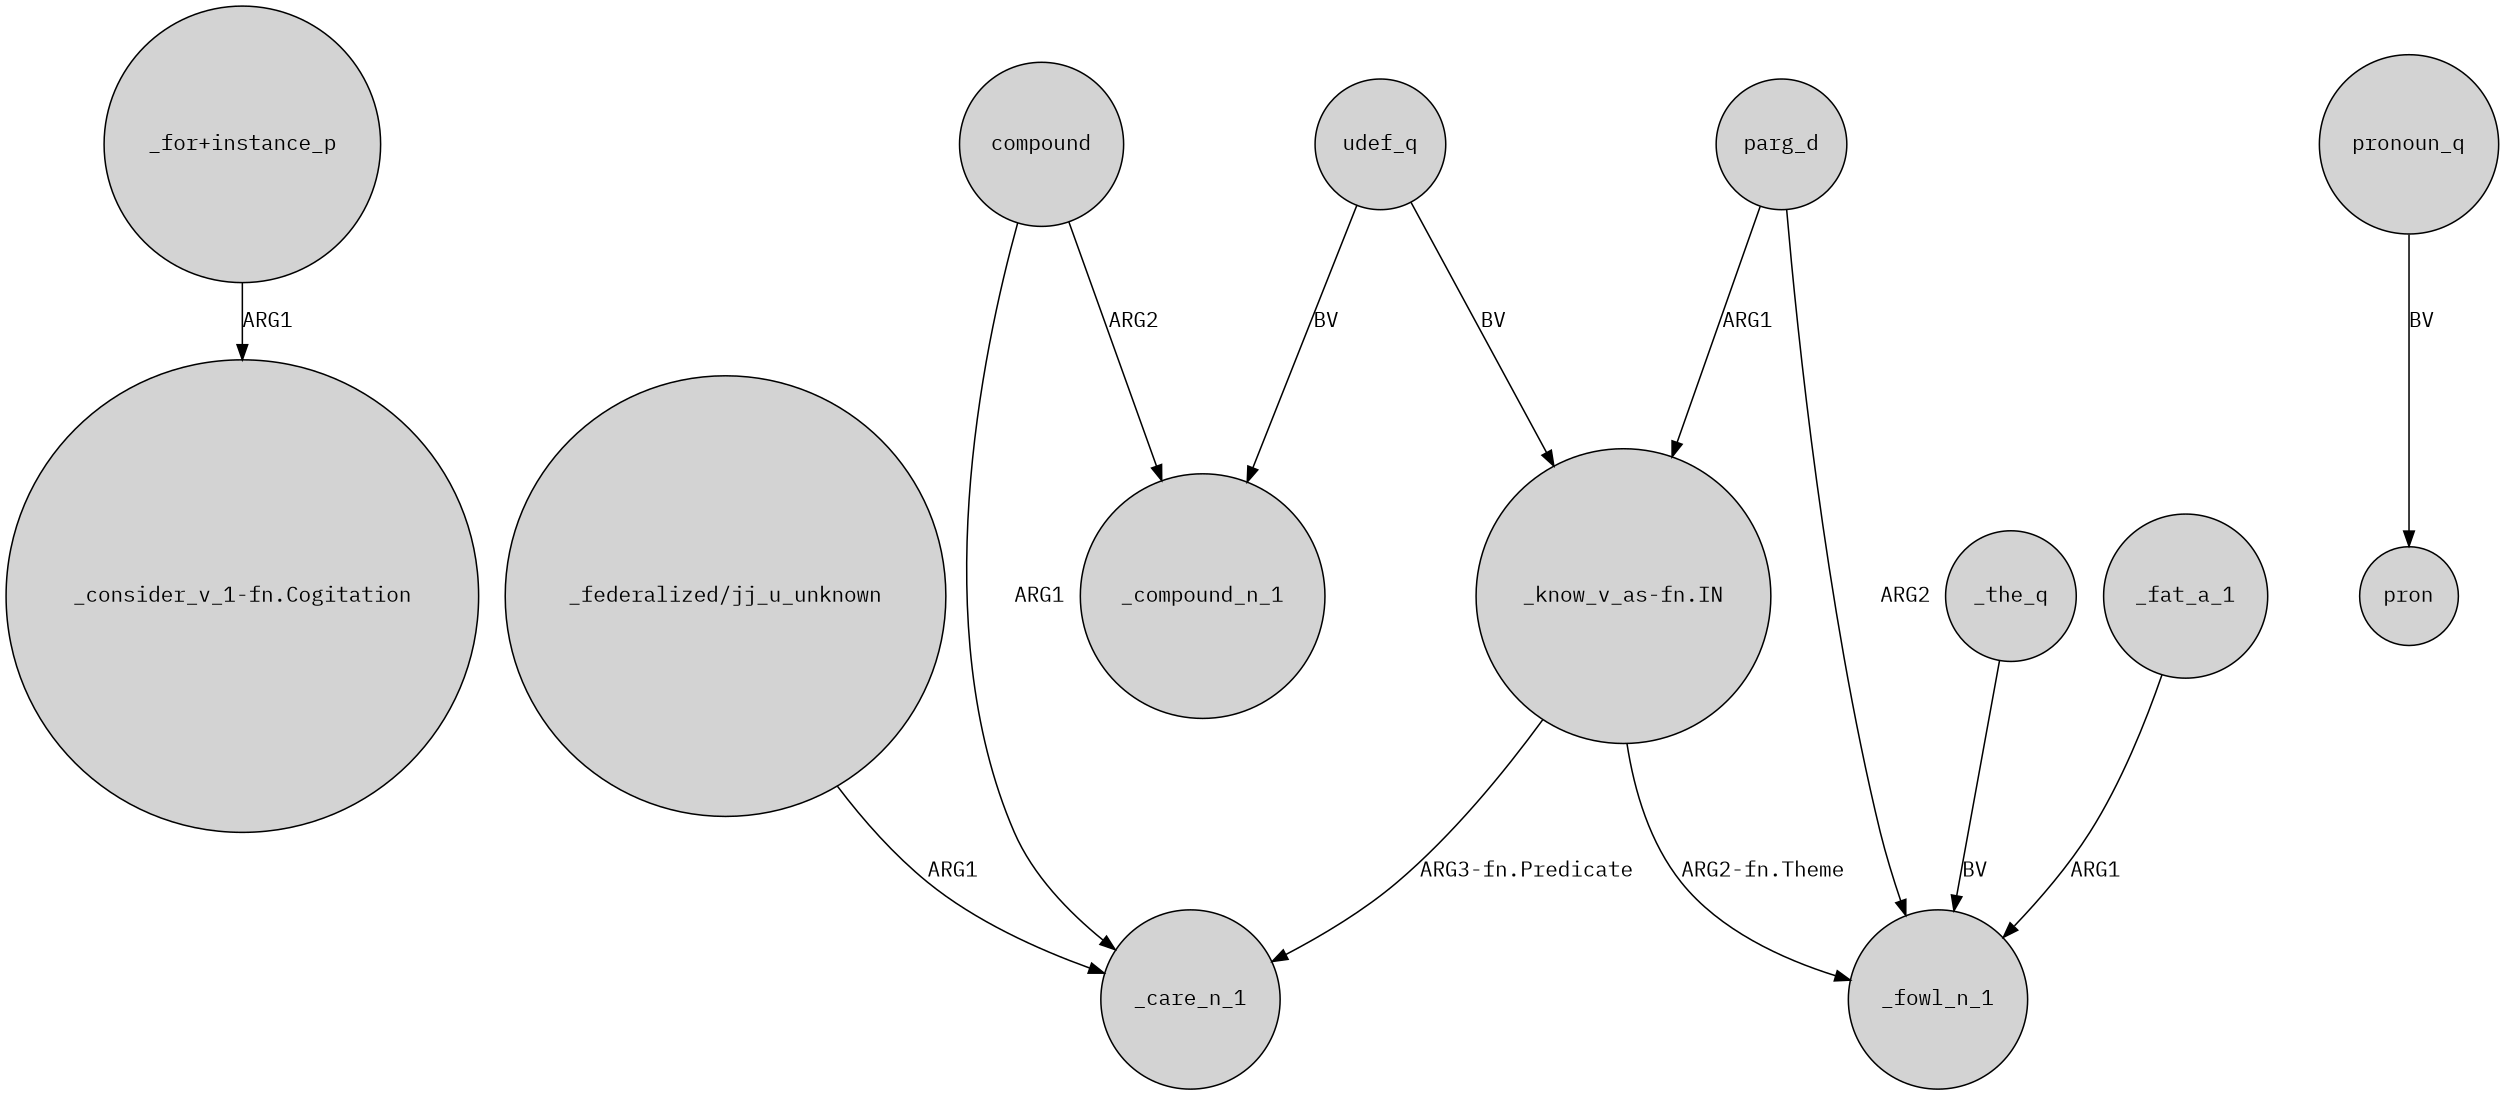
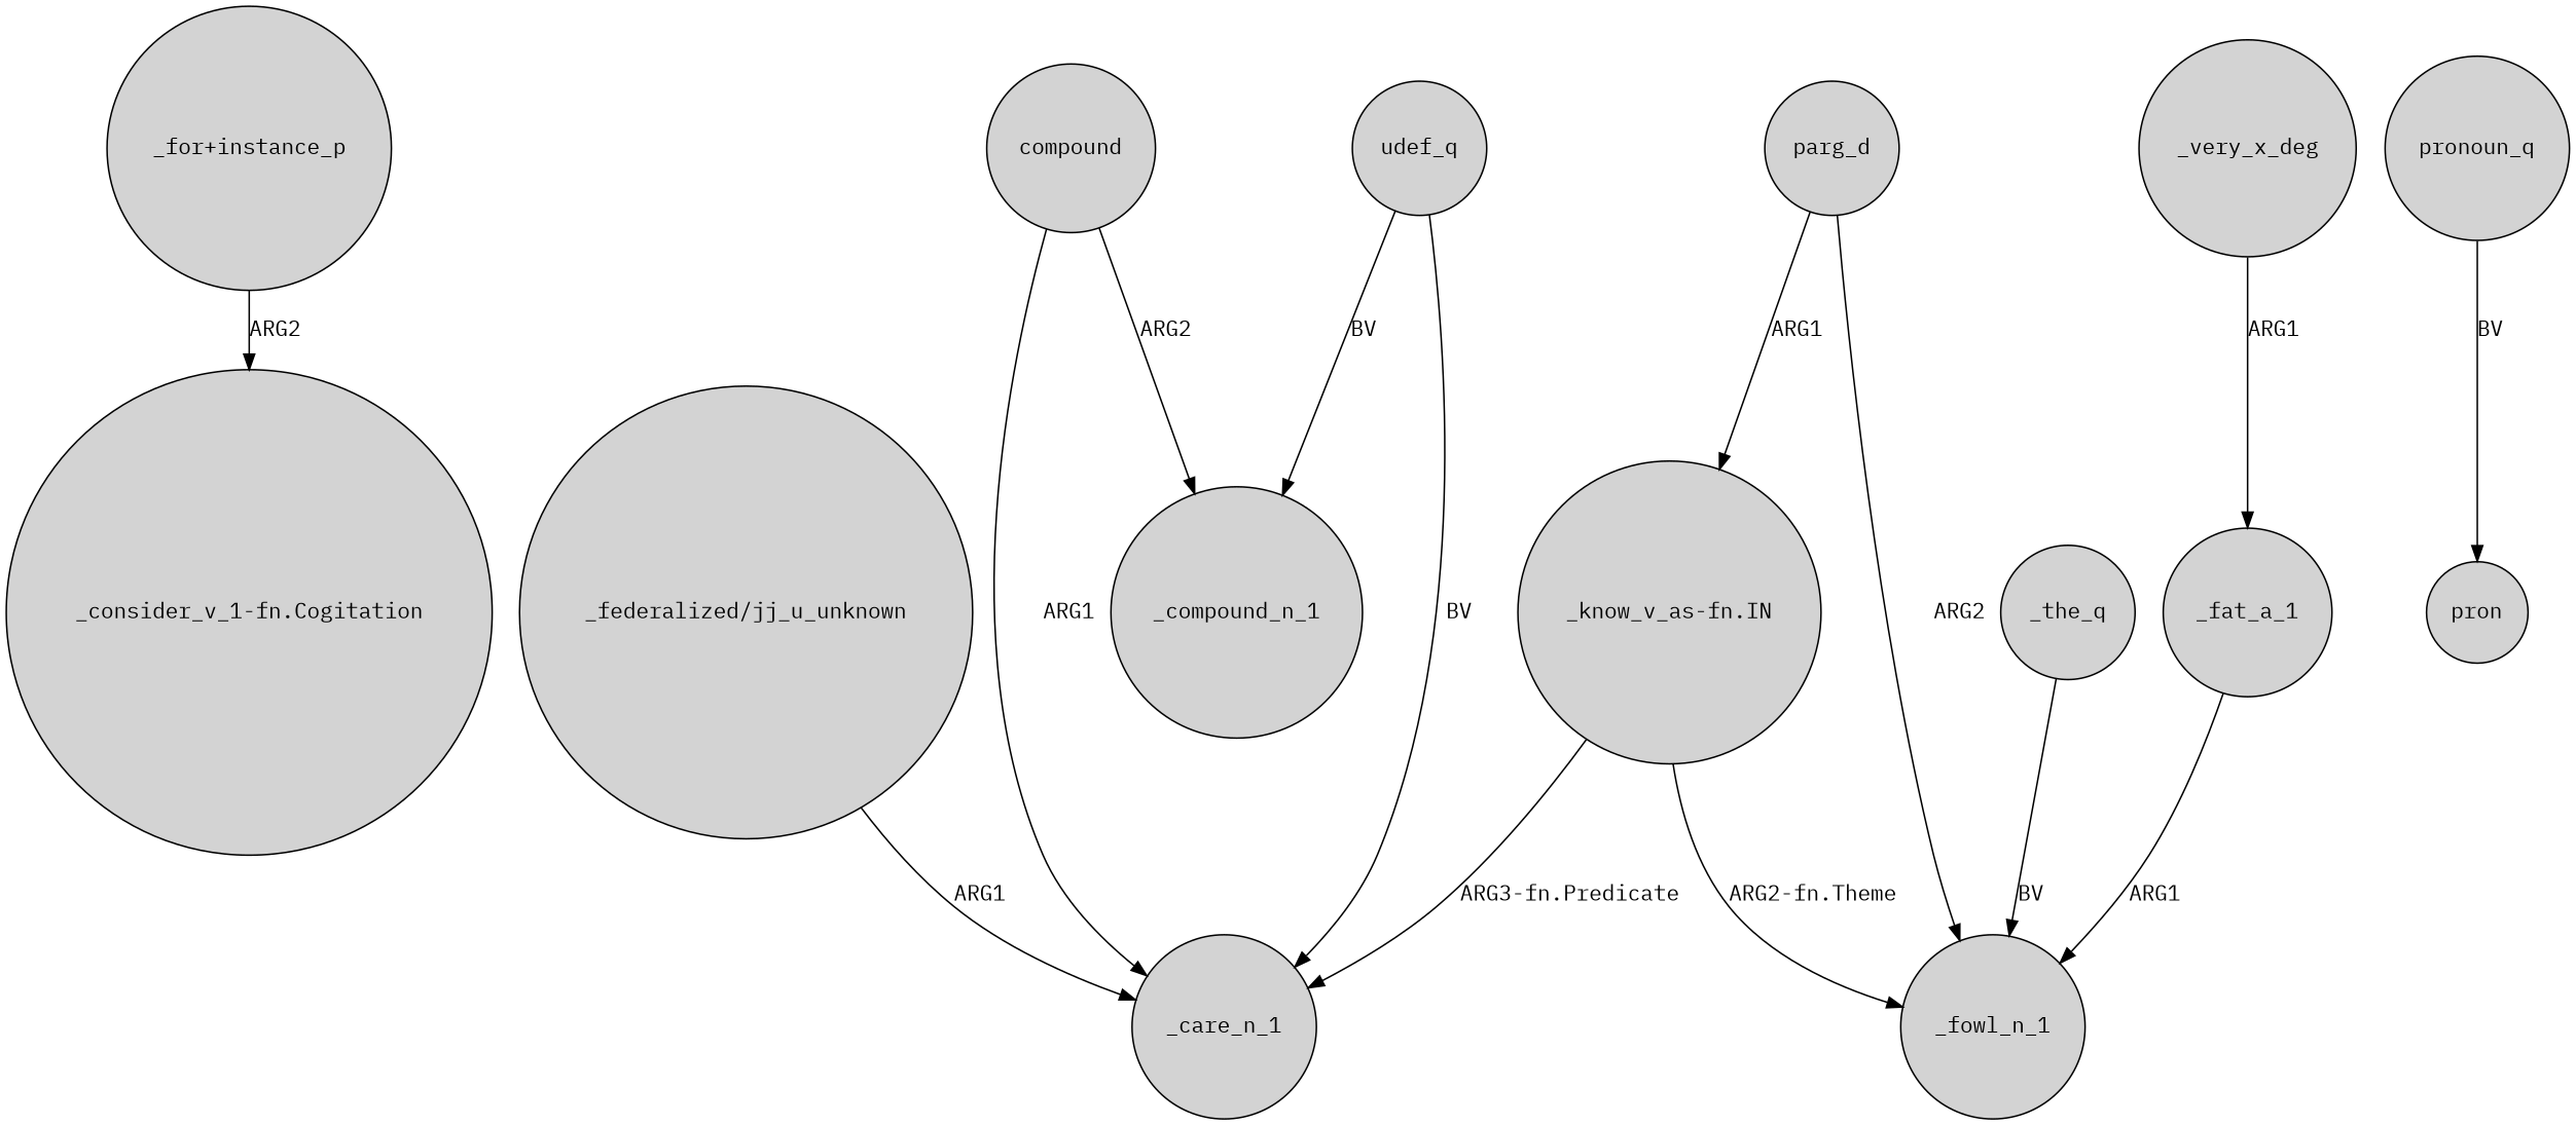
  digraph {
    fontname="IBM Plex Mono"
    node [fontname="IBM Plex Mono" shape=circle style=filled]
    edge [fontname="IBM Plex Mono"]
    "_for+instance_p"
    "_consider_v_1-fn.Cogitation"
    udef_q
    _care_n_1
    n5 [label=_compound_n_1]
    "_federalized/jj_u_unknown"
    parg_d
    _fowl_n_1
    "_know_v_as-fn.IN"
    compound
    _the_q
+   _very_x_deg
    _fat_a_1
    pronoun_q
    pron
-   "_for+instance_p" -> "_consider_v_1-fn.Cogitation" [label=ARG1]
-   udef_q -> "_know_v_as-fn.IN" [label=BV]
+   "_for+instance_p" -> "_consider_v_1-fn.Cogitation" [label=ARG2]
+   udef_q -> _care_n_1 [label=BV]
    udef_q -> n5 [label=BV]
    "_federalized/jj_u_unknown" -> _care_n_1 [label=ARG1]
    parg_d -> _fowl_n_1 [label=ARG2]
    parg_d -> "_know_v_as-fn.IN" [label=ARG1]
    "_know_v_as-fn.IN" -> _care_n_1 [label="ARG3-fn.Predicate"]
    "_know_v_as-fn.IN" -> _fowl_n_1 [label="ARG2-fn.Theme"]
    compound -> _care_n_1 [label=ARG1]
    compound -> n5 [label=ARG2]
    _the_q -> _fowl_n_1 [label=BV]
+   _very_x_deg -> _fat_a_1 [label=ARG1]
    _fat_a_1 -> _fowl_n_1 [label=ARG1]
    pronoun_q -> pron [label=BV]
  }
